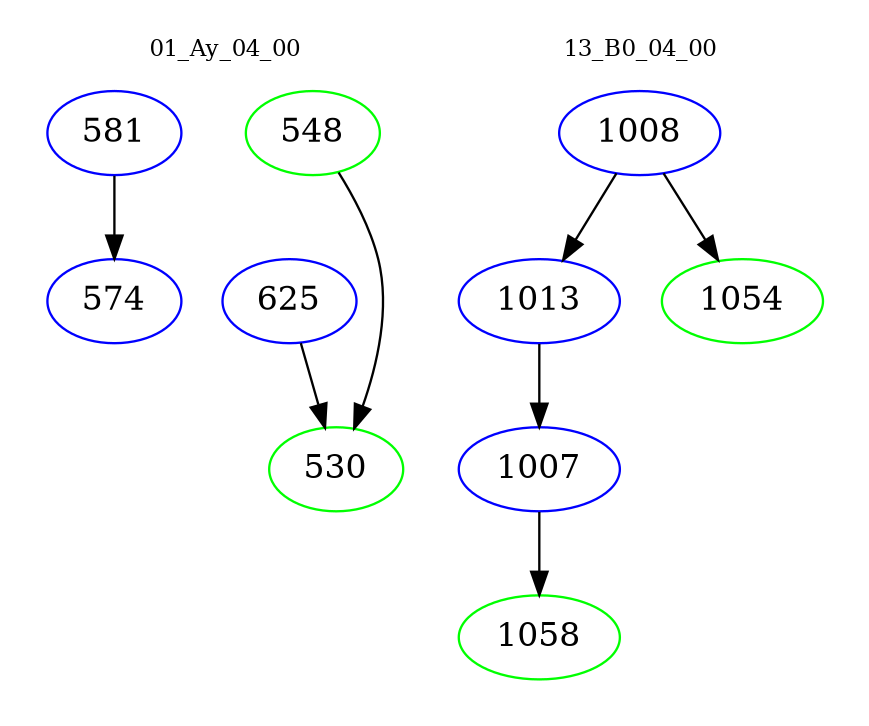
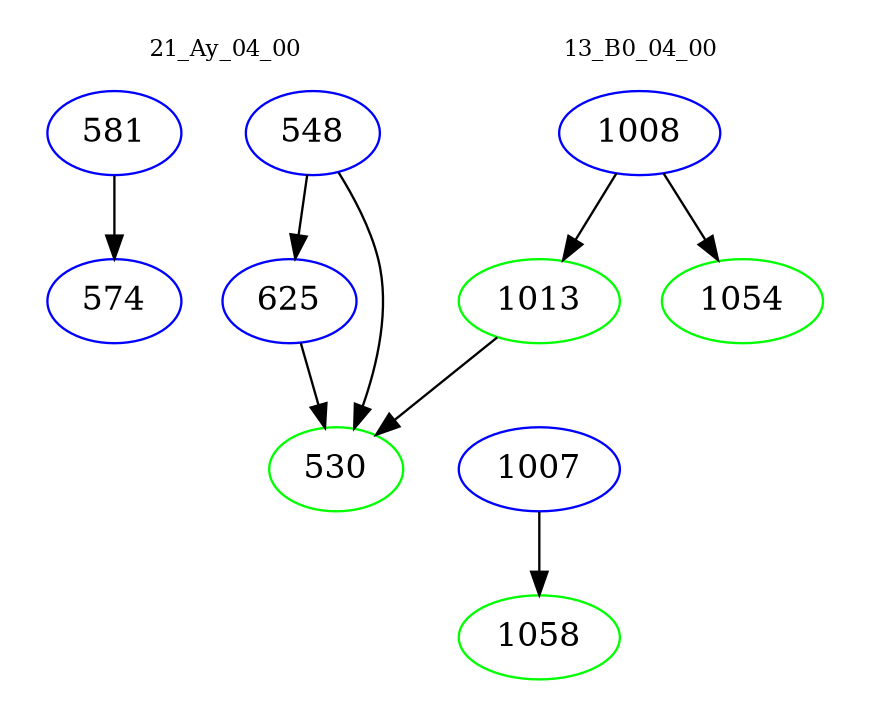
  digraph {
    node [color=blue]
    edge [color=black]
-   n1 [color=green label=548]
+   n1 [label=548]
    n2 [label=625]
    n3 [label=581]
    n4 [color=green label=530]
    n5 [label=574]
    n6 [label=1008]
-   n7 [label=1013]
+   n7 [color=green label=1013]
    n8 [color=green label=1054]
    n9 [label=1007]
    n10 [color=green label=1058]
    subgraph cluster_1 {
      color=white
      fontsize=10
-     label="01_Ay_04_00"
+     label="21_Ay_04_00"
      n1
      n2
      n3
      n4
      n5
    }
    subgraph cluster_2 {
      color=white
      fontsize=10
      label="13_B0_04_00"
      n6
      n7
      n8
      n9
      n10
    }
+   n1 -> n2
    n1 -> n4
    n2 -> n4
    n3 -> n5
    n6 -> n7
    n6 -> n8
-   n7 -> n9
+   n7 -> n4
    n9 -> n10
  }
